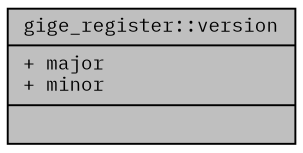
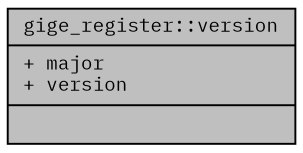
  digraph {
    fontname="IBM Plex Mono"
-   n1 [color=black fillcolor=grey75 fontcolor=black fontname="IBM Plex Mono" fontsize=10 height=0.2 label="{gige_register::version\n|+ major\l+ minor\l|}" shape=record style=filled width=0.4]
+   n1 [color=black fillcolor=grey75 fontcolor=black fontname="IBM Plex Mono" fontsize=10 height=0.2 label="{gige_register::version\n|+ major\l+ version\l|}" shape=record style=filled width=0.4]
  }
